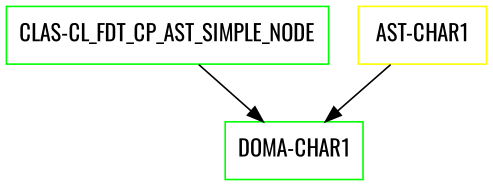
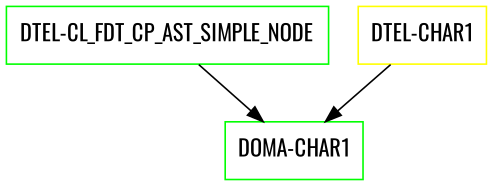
  digraph {
    fontname=Oswald
    node [color=green fontname=Oswald shape=box]
    edge [fontname=Oswald]
-   "CLAS-CL_FDT_CP_AST_SIMPLE_NODE"
+   "CLAS-CL_FDT_CP_AST_SIMPLE_NODE" [label="DTEL-CL_FDT_CP_AST_SIMPLE_NODE"]
    "DOMA-CHAR1"
-   "DTEL-CHAR1" [color=yellow label="AST-CHAR1"]
+   "DTEL-CHAR1" [color=yellow]
    "CLAS-CL_FDT_CP_AST_SIMPLE_NODE" -> "DOMA-CHAR1"
    "DTEL-CHAR1" -> "DOMA-CHAR1"
  }
